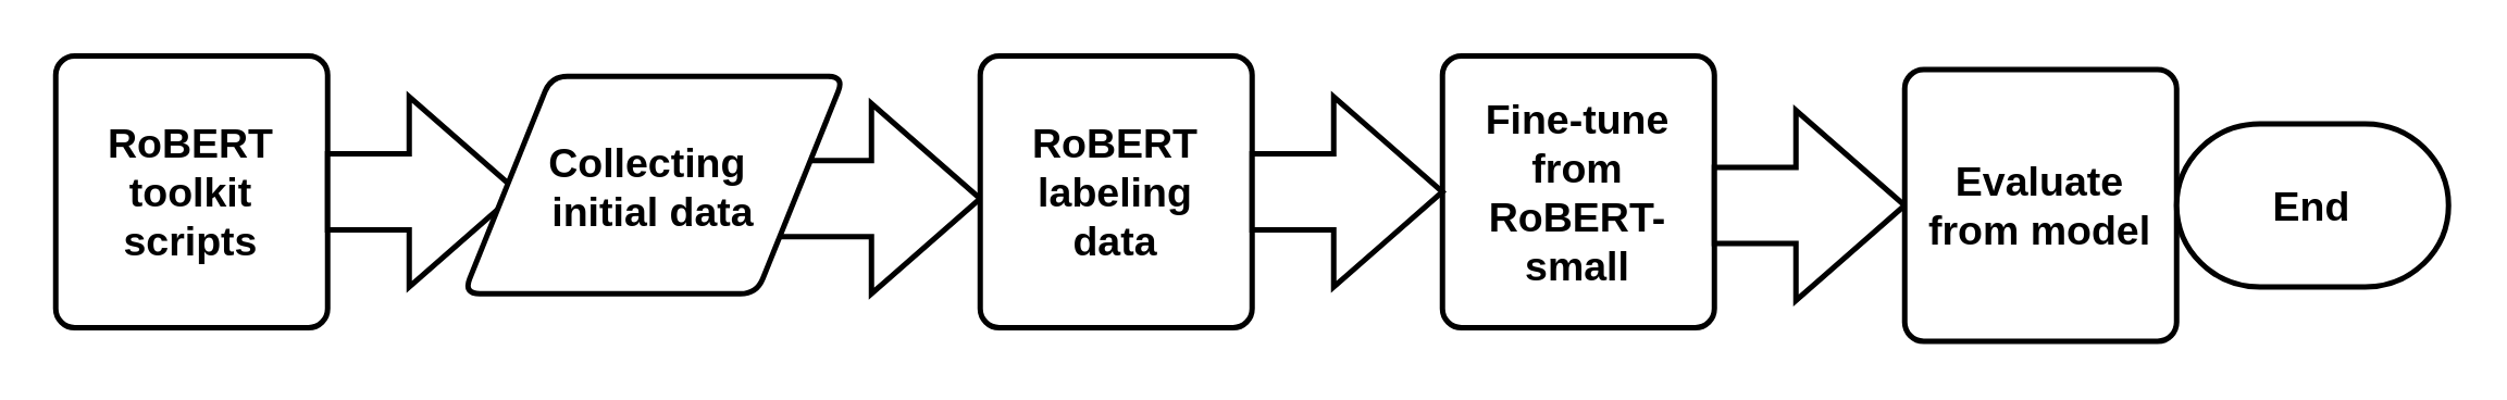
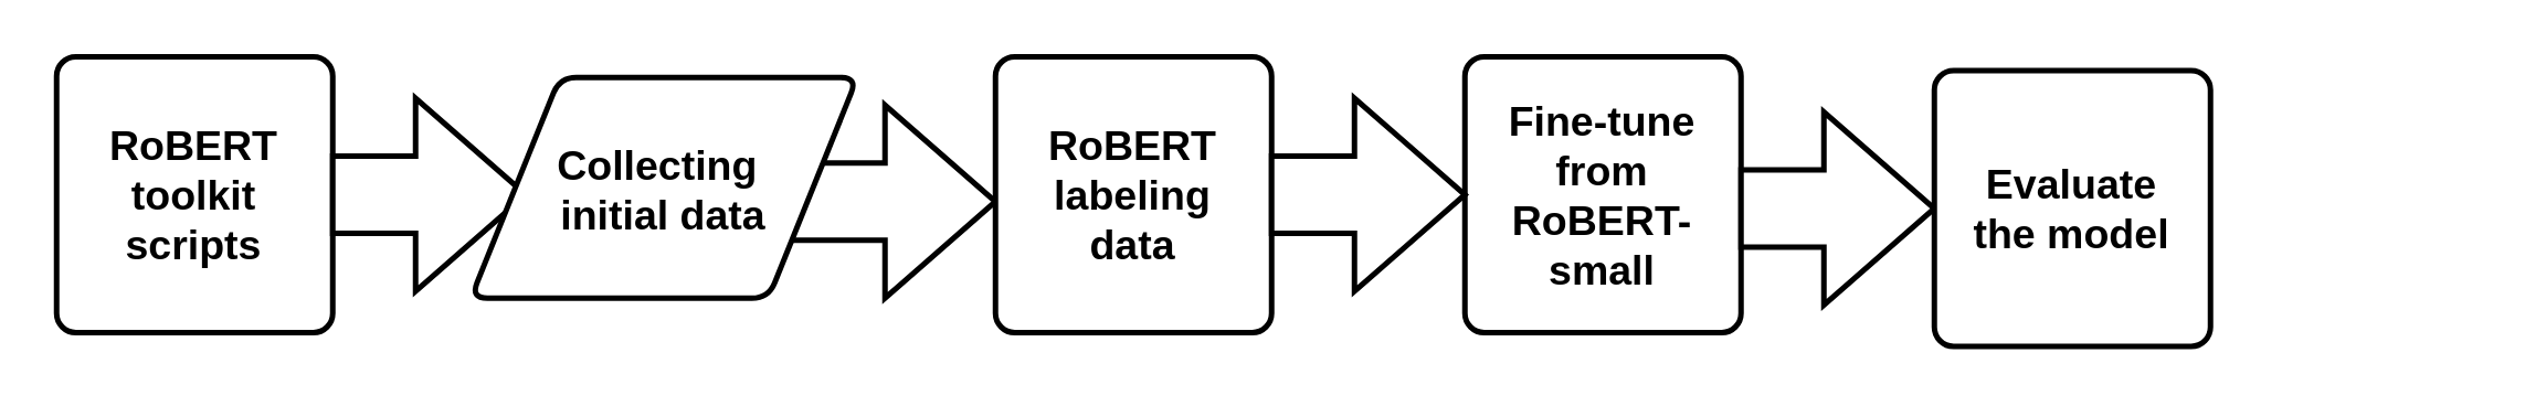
  <mxCell id="0" />
  <mxCell id="1" parent="0" />
  <mxCell id="2" value="RoBERT toolkit scripts" style="rounded=1;whiteSpace=wrap;html=1;absoluteArcSize=1;arcSize=14;strokeWidth=2;fontStyle=1;fontSize=15;" vertex="1" parent="1"><mxGeometry x="20" y="20" width="100" height="100" as="geometry" /></mxCell>
  <mxCell id="3" value="" style="verticalLabelPosition=bottom;verticalAlign=top;html=1;strokeWidth=2;shape=mxgraph.arrows2.arrow;dy=0.6;dx=40;notch=0;fontStyle=1;fontSize=15;" vertex="1" parent="1"><mxGeometry x="120" y="35" width="70" height="70" as="geometry" /></mxCell>
  <mxCell id="4" value="Fine-tune&lt;div&gt;from&lt;/div&gt;&lt;div&gt;RoBERT-small&lt;/div&gt;" style="rounded=1;whiteSpace=wrap;html=1;absoluteArcSize=1;arcSize=14;strokeWidth=2;fontStyle=1;fontSize=15;" vertex="1" parent="1"><mxGeometry x="530" y="20" width="100" height="100" as="geometry" /></mxCell>
  <mxCell id="5" value="" style="verticalLabelPosition=bottom;verticalAlign=top;html=1;strokeWidth=2;shape=mxgraph.arrows2.arrow;dy=0.6;dx=40;notch=0;fontStyle=1;fontSize=15;" vertex="1" parent="1"><mxGeometry x="280" y="37.5" width="80" height="70" as="geometry" /></mxCell>
  <mxCell id="6" value="Collecting&amp;nbsp;&lt;div&gt;initial data&lt;/div&gt;" style="shape=parallelogram;html=1;strokeWidth=2;perimeter=parallelogramPerimeter;whiteSpace=wrap;rounded=1;arcSize=12;size=0.23;fontStyle=1;fontSize=15;" vertex="1" parent="1"><mxGeometry x="170" y="27.5" width="140" height="80" as="geometry" /></mxCell>
  <mxCell id="7" value="" style="verticalLabelPosition=bottom;verticalAlign=top;html=1;strokeWidth=2;shape=mxgraph.arrows2.arrow;dy=0.6;dx=40;notch=0;fontStyle=1;fontSize=15;" vertex="1" parent="1"><mxGeometry x="630" y="40" width="70" height="70" as="geometry" /></mxCell>
- <mxCell id="8" value="Evaluate&lt;div&gt;from model&lt;/div&gt;" style="rounded=1;whiteSpace=wrap;html=1;absoluteArcSize=1;arcSize=14;strokeWidth=2;fontStyle=1;fontSize=15;" vertex="1" parent="1"><mxGeometry x="700" y="25" width="100" height="100" as="geometry" /></mxCell>
- <mxCell id="9" value="End" style="strokeWidth=2;html=1;shape=mxgraph.flowchart.terminator;whiteSpace=wrap;fontStyle=1;fontSize=15;" vertex="1" parent="1"><mxGeometry x="800" y="45" width="100" height="60" as="geometry" /></mxCell>
+ <mxCell id="8" value="Evaluate&lt;div&gt;the model&lt;/div&gt;" style="rounded=1;whiteSpace=wrap;html=1;absoluteArcSize=1;arcSize=14;strokeWidth=2;fontStyle=1;fontSize=15;" vertex="1" parent="1"><mxGeometry x="700" y="25" width="100" height="100" as="geometry" /></mxCell>
  <mxCell id="10" value="&lt;font style=&quot;font-size: 15px;&quot;&gt;&lt;b&gt;RoBERT&lt;/b&gt;&lt;/font&gt;&lt;div&gt;&lt;font style=&quot;font-size: 15px;&quot;&gt;&lt;b&gt;labeling&lt;/b&gt;&lt;/font&gt;&lt;/div&gt;&lt;div&gt;&lt;font style=&quot;font-size: 15px;&quot;&gt;&lt;b&gt;data&lt;/b&gt;&lt;/font&gt;&lt;/div&gt;" style="rounded=1;whiteSpace=wrap;html=1;absoluteArcSize=1;arcSize=14;strokeWidth=2;" vertex="1" parent="1"><mxGeometry x="360" y="20" width="100" height="100" as="geometry" /></mxCell>
  <mxCell id="11" value="" style="verticalLabelPosition=bottom;verticalAlign=top;html=1;strokeWidth=2;shape=mxgraph.arrows2.arrow;dy=0.6;dx=40;notch=0;" vertex="1" parent="1"><mxGeometry x="460" y="35" width="70" height="70" as="geometry" /></mxCell>
